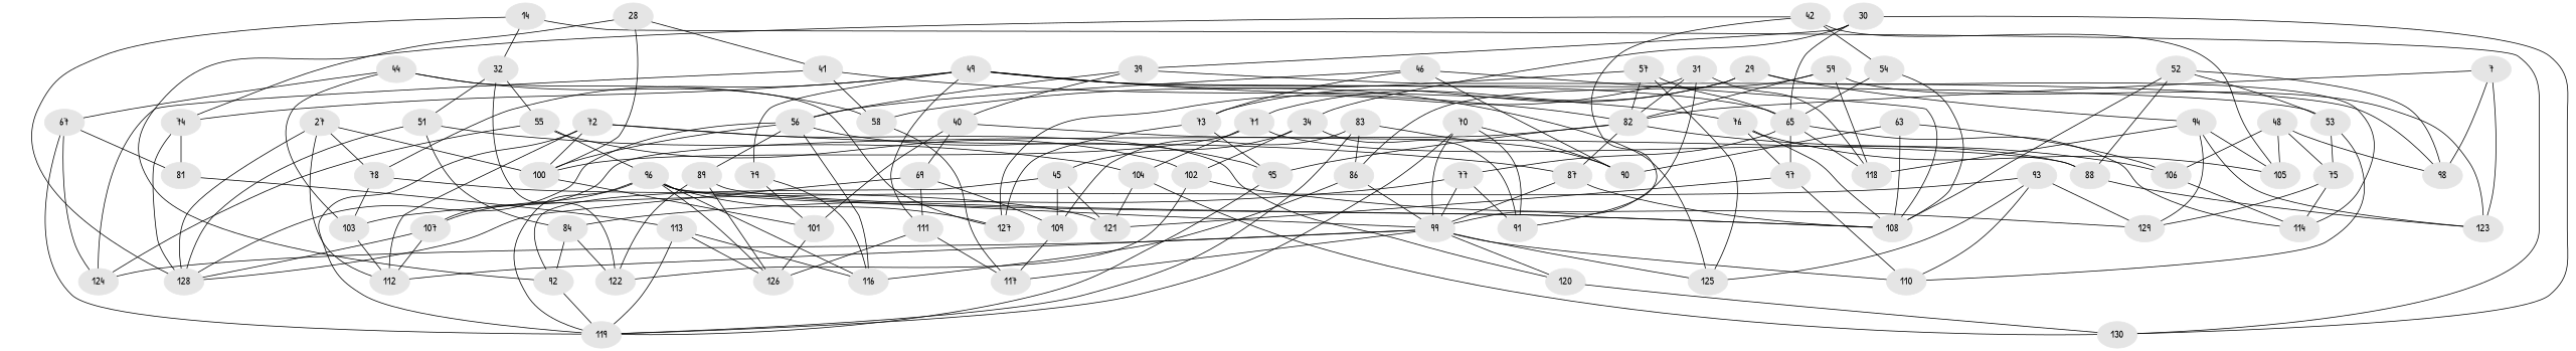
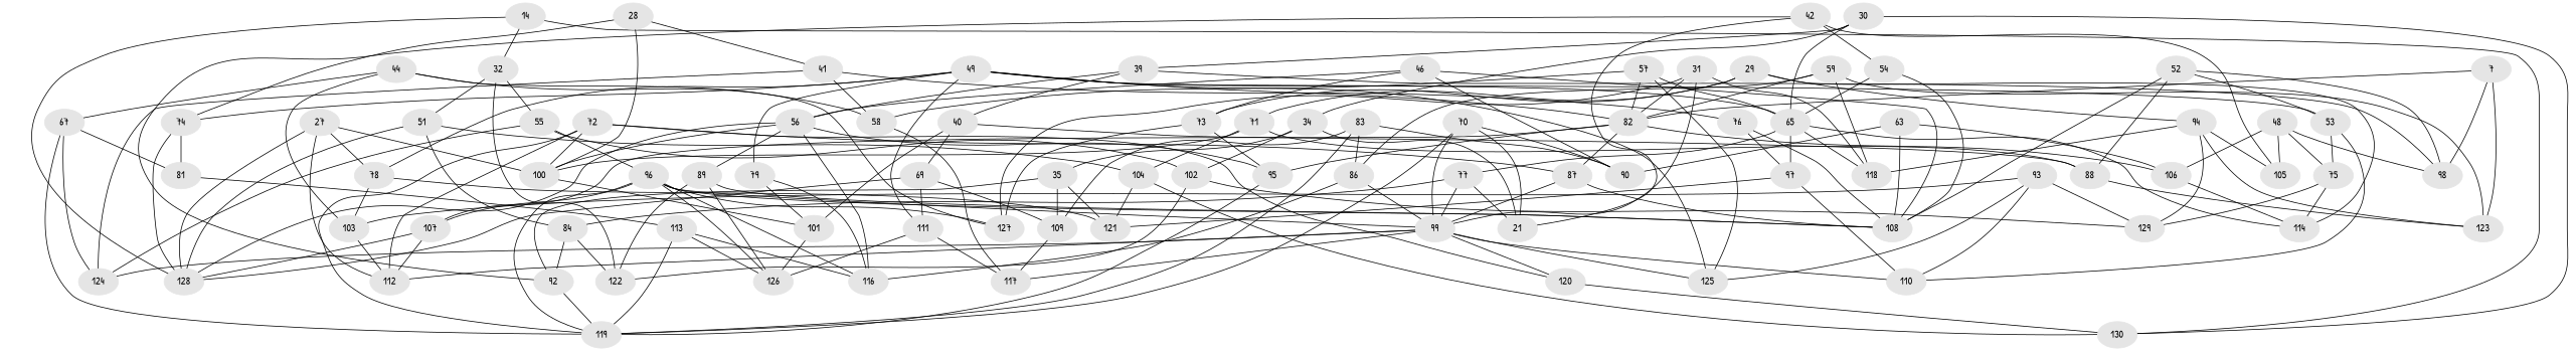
  graph {
    fontname="Patrick Hand"
    node [color=gray90 fontname="Patrick Hand" style=filled]
    edge [fontname="Patrick Hand"]
    82 [super="+80"]
    106
    95
    87
    107
    7
    98
    123 [super="+1"]
    14
    32
    128 [super="+16"]
    130 [super="+21"]
    51
    55
    122
    67 [super="+8"]
    81 [super="+17"]
    124
    119 [super="+9"]
    113
    126 [super="+115"]
    27
    78
    100 [super="+26"]
    112 [super="+10"]
    103
    121
    101 [super="+33"]
    28
    41
    74
    58
    76
    29
    71
    73
    94 [super="+25"]
    114
    88
    104
    127
    118
    105 [super="+35"]
    129
    30
    34
    39
    65 [super="+13+43"]
-   45
-   91
+   45 [label=35]
+   91 [label=21]
    102
    40
    56 [super="+19+22"]
    77
    97
    31
    99 [super="+18+47+85"]
    125
    110
    117
    120
    84
    96 [super="+15+37+62"]
    92
    109
    69
    89
    116 [super="+68"]
    111
    108 [super="+64"]
    42 [super="+36"]
    54
    44
    46
    90
    48
    75
    49 [super="+38"]
    53
    79
    63
    52
    57
    59 [super="+6"]
    86 [super="+60"]
    70
    72 [super="+61"]
    83
    93
    82 -- 106
    82 -- 95
    82 -- 87
    82 -- 107
    106 -- 114
    95 -- 119
    87 -- 99
    87 -- 108
    107 -- 128
    107 -- 112
    7 -- 82
    7 -- 98
    7 -- 123 [weight=2]
    14 -- 32
    14 -- 128
    14 -- 130 [weight=2]
    32 -- 51
    32 -- 55
    32 -- 122
    51 -- 128
    51 -- 104
    51 -- 84
    55 -- 124
    55 -- 102
    55 -- 96
    67 -- 81
    67 -- 124
    67 -- 119
    81 -- 113
    113 -- 119
    113 -- 126
    113 -- 116
    27 -- 128
    27 -- 78
    27 -- 100
    27 -- 112
    78 -- 103
    78 -- 121
    100 -- 101
    103 -- 112
    101 -- 126 [weight=2]
    28 -- 100
    28 -- 41
    28 -- 74
    41 -- 124
    41 -- 58
    41 -- 76
    74 -- 128
    74 -- 81
    58 -- 117
-   76 -- 105
    76 -- 97
    76 -- 108
    29 -- 71
    29 -- 73
    29 -- 94
    29 -- 114
    71 -- 100
    71 -- 88
    71 -- 104
    73 -- 95
    73 -- 127
    94 -- 123
    94 -- 118
    94 -- 105 [weight=2]
    94 -- 129
    88 -- 123
    104 -- 130
    104 -- 121
    30 -- 130
    30 -- 34
    30 -- 39
    30 -- 65
    34 -- 45
    34 -- 91
    34 -- 102
    39 -- 98
    39 -- 40
    39 -- 56
    65 -- 114
    65 -- 118
    65 -- 77
    65 -- 97
    45 -- 121
    45 -- 92
    45 -- 109
    102 -- 122
    102 -- 129
    40 -- 101
    40 -- 88
    40 -- 69
    56 -- 95
    56 -- 128
    56 -- 100
    56 -- 89
    56 -- 116 [weight=2]
    77 -- 91
    77 -- 99
    77 -- 84
    97 -- 121
    97 -- 110
    31 -- 82
    31 -- 127
    31 -- 118
    31 -- 99
    99 -- 124
    99 -- 112
    99 -- 125
    99 -- 110
    99 -- 117
    99 -- 120
    120 -- 130 [weight=2]
    84 -- 122
    84 -- 92
    96 -- 107
    96 -- 119
    96 -- 126 [weight=2]
    96 -- 127
    96 -- 99 [weight=2]
    96 -- 116
    96 -- 108
    92 -- 119
    109 -- 117
    69 -- 128
    69 -- 109
    69 -- 111
    89 -- 122
    89 -- 126
    89 -- 108
    111 -- 126
    111 -- 117
    42 -- 105 [weight=2]
    42 -- 91
    42 -- 92
    42 -- 54 [weight=2]
    54 -- 65
    54 -- 108
    44 -- 67
    44 -- 103
    44 -- 58
    44 -- 127
    46 -- 73
    46 -- 56
    46 -- 108
    46 -- 90
    48 -- 106
    48 -- 98
    48 -- 105
    48 -- 75
    75 -- 114
    75 -- 129
    49 -- 82
    49 -- 78
    49 -- 74
    49 -- 65
    49 -- 125
    49 -- 111
    49 -- 53
    49 -- 79
    53 -- 110
    53 -- 75
    79 -- 101 [weight=2]
    79 -- 116
    63 -- 106
    63 -- 108
    63 -- 90
    52 -- 98
    52 -- 88
    52 -- 108
    52 -- 53
    57 -- 82
    57 -- 58
    57 -- 65
    57 -- 125
    59 -- 82 [weight=2]
    59 -- 123
    59 -- 118
    59 -- 86 [weight=2]
    86 -- 99 [weight=2]
    86 -- 116
    70 -- 119
    70 -- 91
    70 -- 99
    70 -- 90
    72 -- 87
    72 -- 119
    72 -- 100
    72 -- 112 [weight=2]
    72 -- 120
    83 -- 119
    83 -- 109
    83 -- 90
    83 -- 86
    93 -- 103
    93 -- 129
    93 -- 125
    93 -- 110
  }
